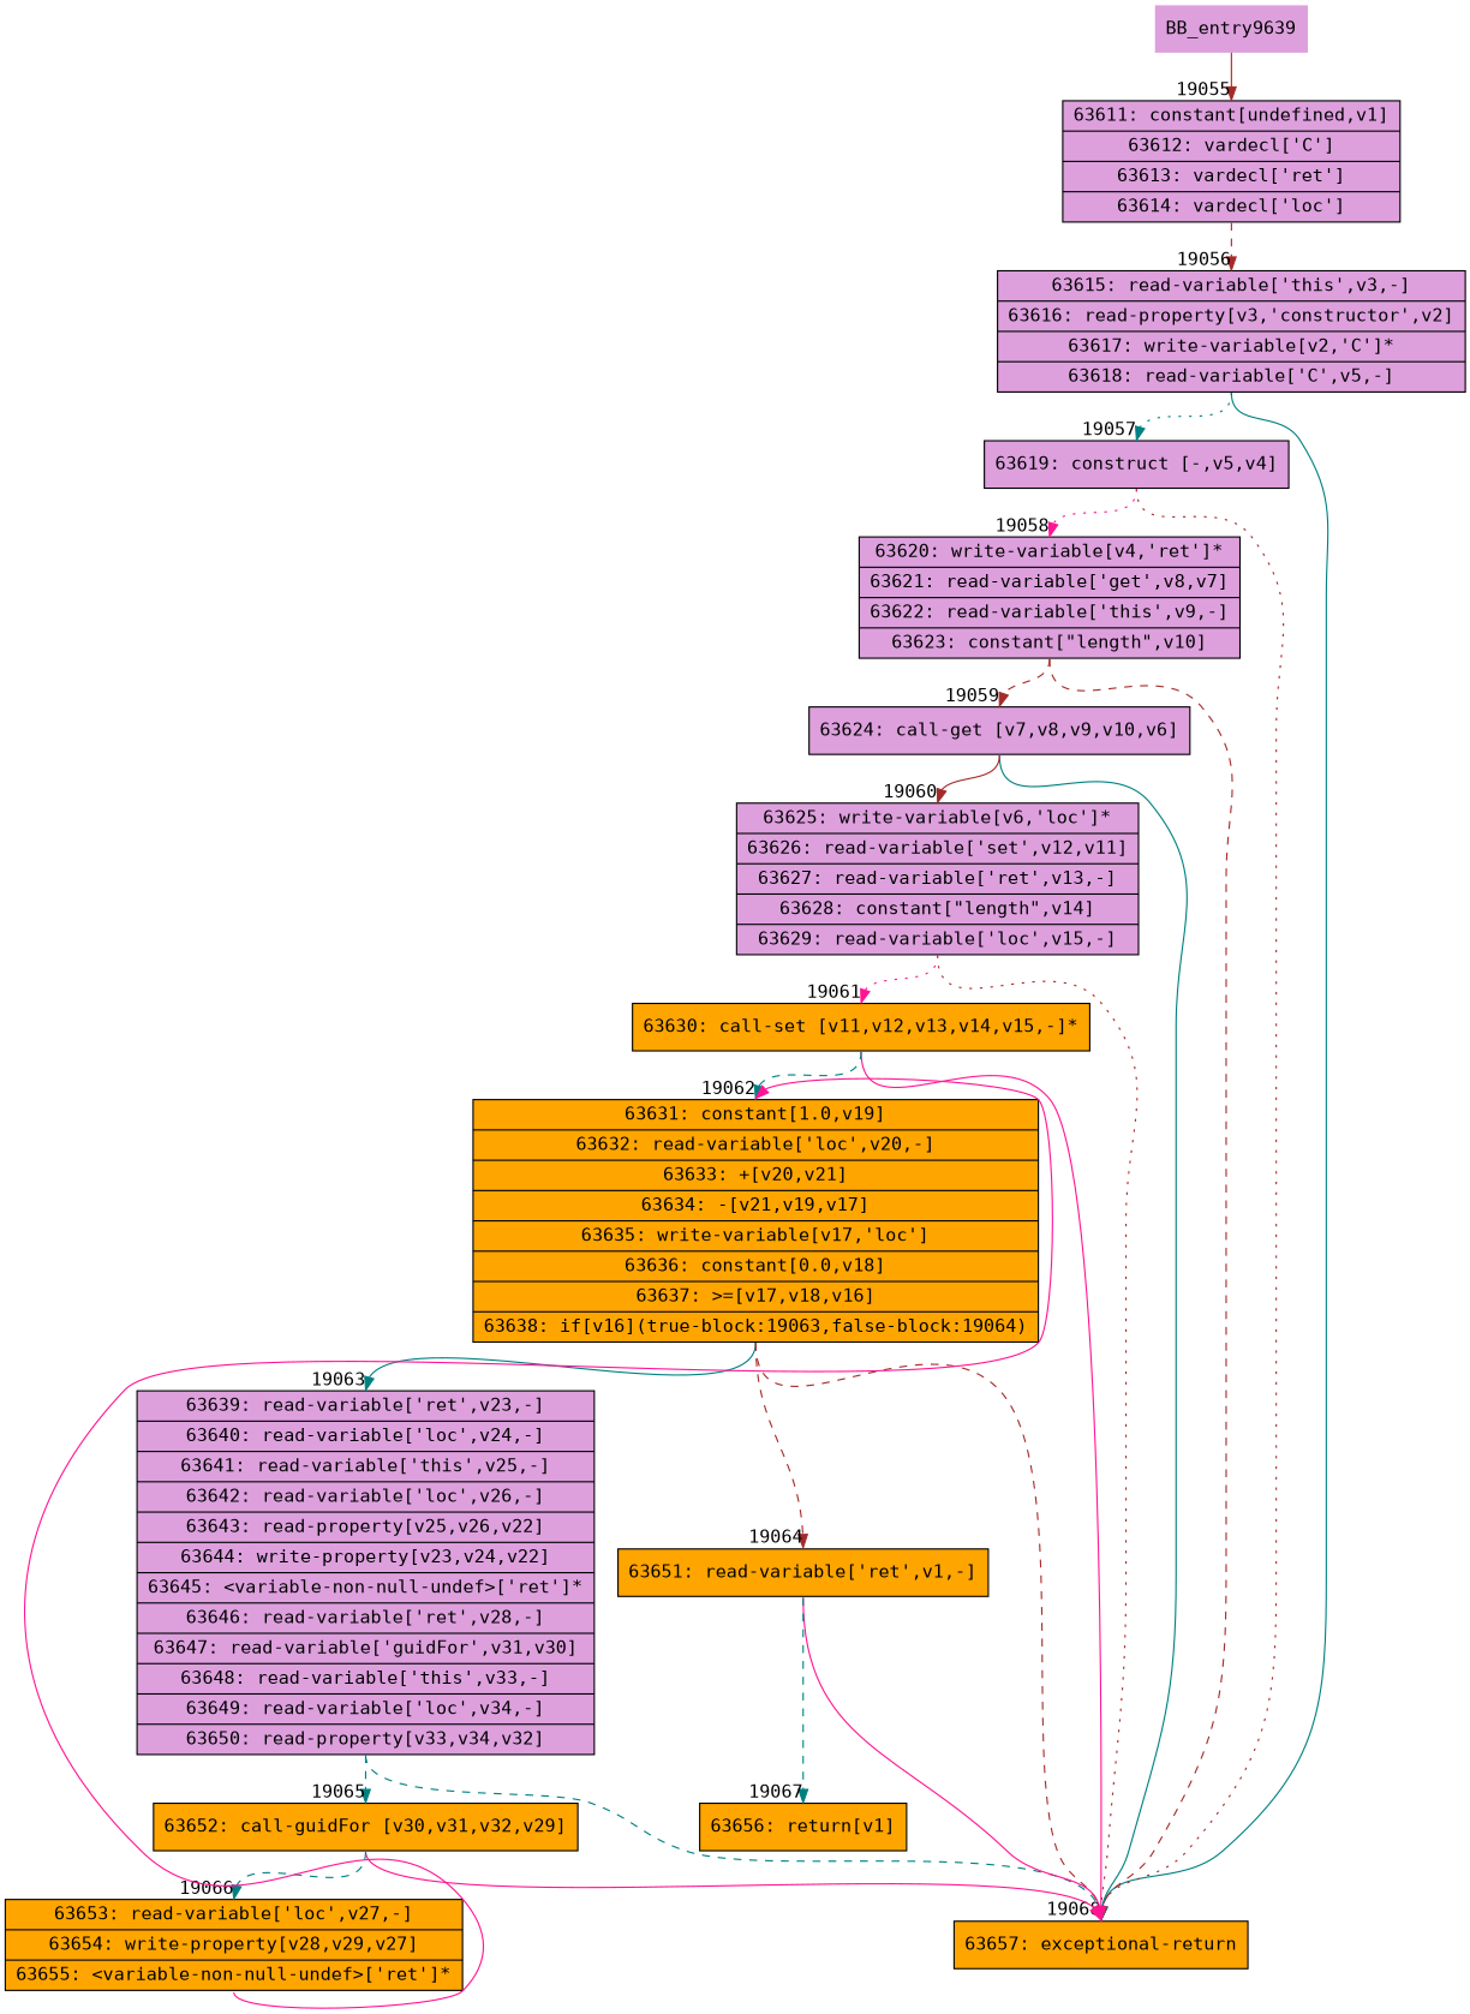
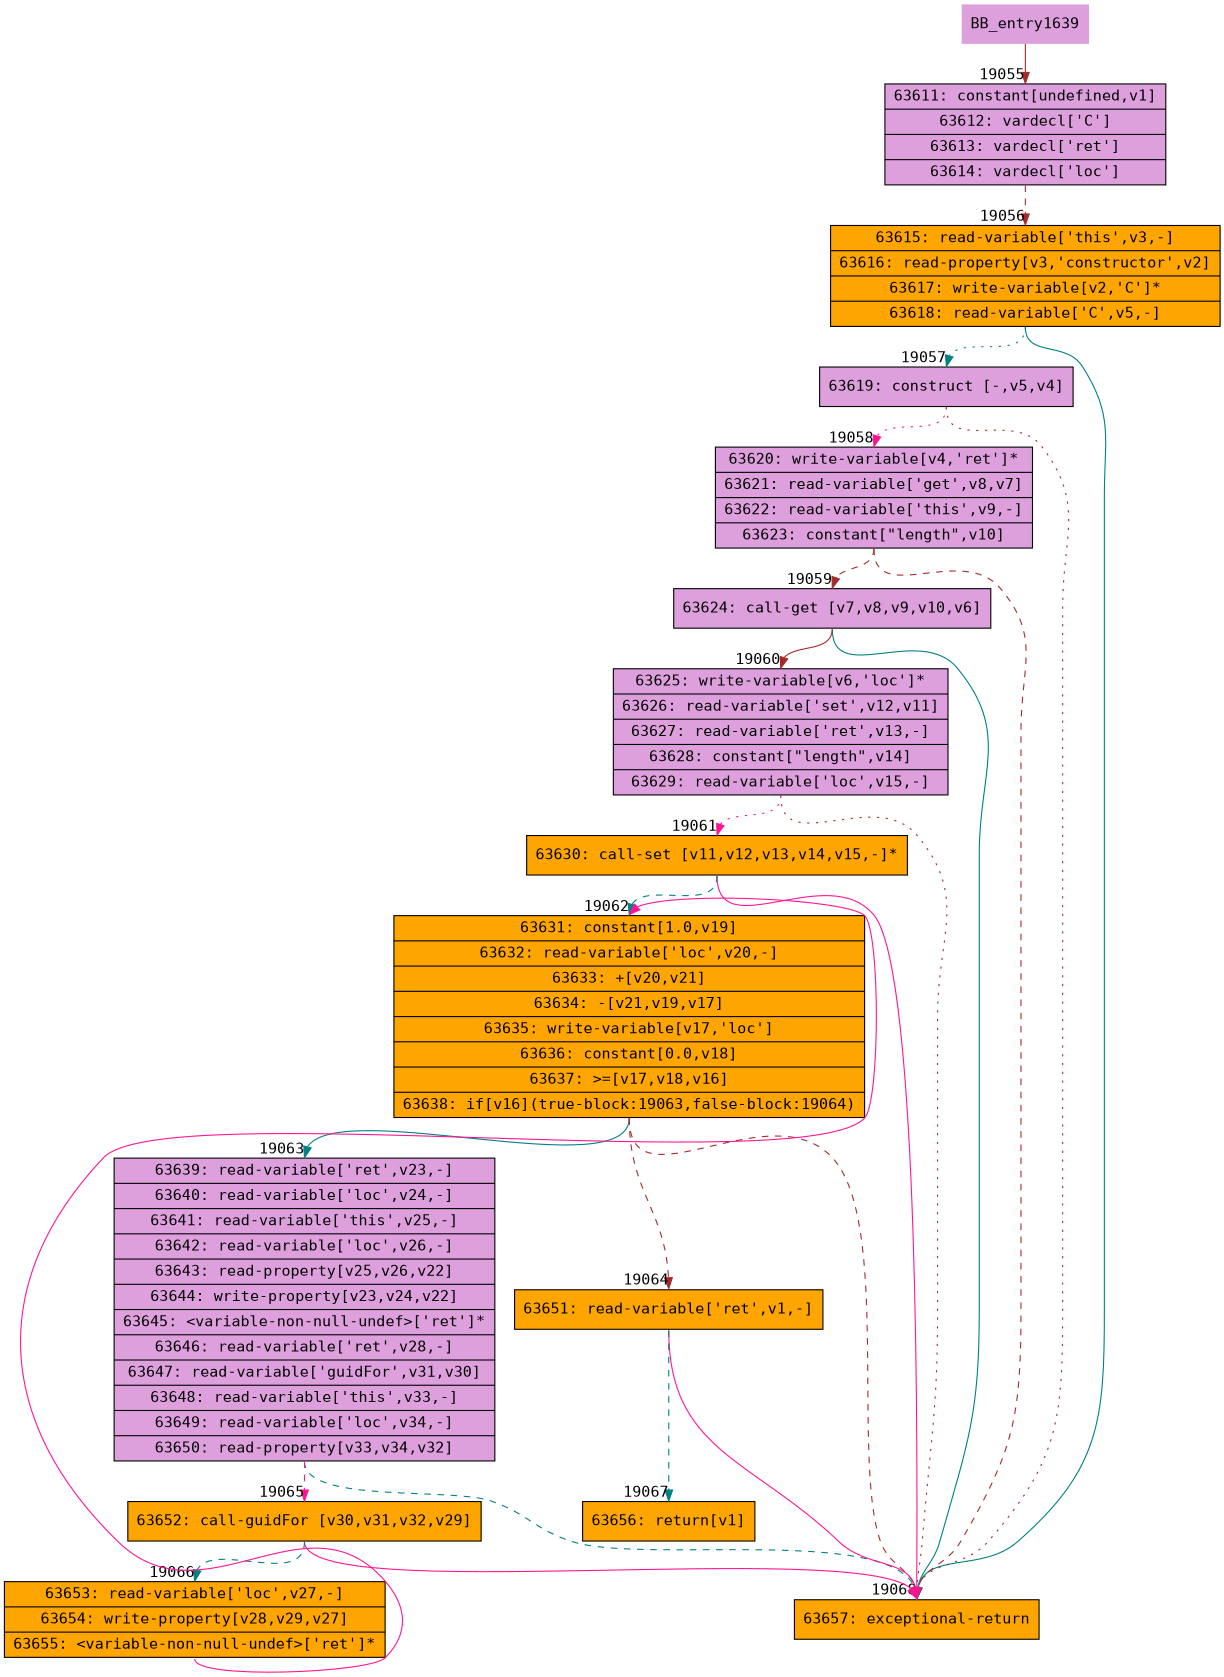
  digraph {
    fontname="DejaVu Sans Mono"
    rankdir=TD
    node [fillcolor=orange fontname="DejaVu Sans Mono" shape=record style=filled]
    edge [color=brown fontname="DejaVu Sans Mono" headport=n style=dashed tailport=s]
-   BB_entry1639 [fillcolor=plum shape=none label=BB_entry9639]
+   BB_entry1639 [fillcolor=plum shape=none]
    n2 [fillcolor=plum label="{63611: constant[undefined,v1]|63612: vardecl['C']|63613: vardecl['ret']|63614: vardecl['loc']}"]
-   n3 [fillcolor=plum label="{63615: read-variable['this',v3,-]|63616: read-property[v3,'constructor',v2]|63617: write-variable[v2,'C']*|63618: read-variable['C',v5,-]}"]
+   n3 [label="{63615: read-variable['this',v3,-]|63616: read-property[v3,'constructor',v2]|63617: write-variable[v2,'C']*|63618: read-variable['C',v5,-]}"]
    n4 [fillcolor=plum label="{63619: construct [-,v5,v4]}"]
    n5 [label="{63657: exceptional-return}"]
    n6 [fillcolor=plum label="{63620: write-variable[v4,'ret']*|63621: read-variable['get',v8,v7]|63622: read-variable['this',v9,-]|63623: constant[\"length\",v10]}"]
    n7 [fillcolor=plum label="{63624: call-get [v7,v8,v9,v10,v6]}"]
    n8 [fillcolor=plum label="{63625: write-variable[v6,'loc']*|63626: read-variable['set',v12,v11]|63627: read-variable['ret',v13,-]|63628: constant[\"length\",v14]|63629: read-variable['loc',v15,-]}"]
    n9 [label="{63630: call-set [v11,v12,v13,v14,v15,-]*}"]
    n10 [label="{63631: constant[1.0,v19]|63632: read-variable['loc',v20,-]|63633: +[v20,v21]|63634: -[v21,v19,v17]|63635: write-variable[v17,'loc']|63636: constant[0.0,v18]|63637: \>=[v17,v18,v16]|63638: if[v16](true-block:19063,false-block:19064)}"]
    n11 [fillcolor=plum label="{63639: read-variable['ret',v23,-]|63640: read-variable['loc',v24,-]|63641: read-variable['this',v25,-]|63642: read-variable['loc',v26,-]|63643: read-property[v25,v26,v22]|63644: write-property[v23,v24,v22]|63645: \<variable-non-null-undef\>['ret']*|63646: read-variable['ret',v28,-]|63647: read-variable['guidFor',v31,v30]|63648: read-variable['this',v33,-]|63649: read-variable['loc',v34,-]|63650: read-property[v33,v34,v32]}"]
    n12 [label="{63651: read-variable['ret',v1,-]}"]
    n13 [label="{63652: call-guidFor [v30,v31,v32,v29]}"]
    n14 [label="{63656: return[v1]}"]
    n15 [label="{63653: read-variable['loc',v27,-]|63654: write-property[v28,v29,v27]|63655: \<variable-non-null-undef\>['ret']*}"]
    BB_entry1639 -> n2 [headlabel="    19055" style=solid]
    n2 -> n3 [headlabel="      19056"]
    n3 -> n4 [color=teal headlabel="      19057" style=dotted]
    n3 -> n5 [color=teal headlabel="      19068" style=solid]
    n4 -> n5 [style=dotted]
    n4 -> n6 [color=deeppink headlabel="      19058" style=dotted]
    n6 -> n5
    n6 -> n7 [headlabel="      19059"]
    n7 -> n5 [color=teal style=solid]
    n7 -> n8 [headlabel="      19060" style=solid]
    n8 -> n5 [style=dotted]
    n8 -> n9 [color=deeppink headlabel="      19061" style=dotted]
    n9 -> n5 [color=deeppink style=solid]
    n9 -> n10 [color=teal headlabel="      19062"]
    n10 -> n5
    n10 -> n11 [color=teal headlabel="      19063" style=solid]
    n10 -> n12 [headlabel="      19064"]
    n11 -> n5 [color=teal]
-   n11 -> n13 [color=teal headlabel="      19065"]
+   n11 -> n13 [color=deeppink headlabel="      19065"]
    n12 -> n5 [color=deeppink style=solid]
    n12 -> n14 [color=teal headlabel="      19067"]
    n13 -> n5 [color=deeppink style=solid]
    n13 -> n15 [color=teal headlabel="      19066"]
    n15 -> n10 [color=deeppink style=solid]
  }
